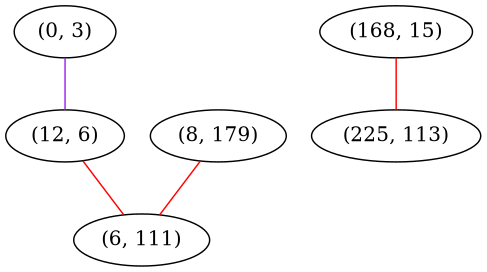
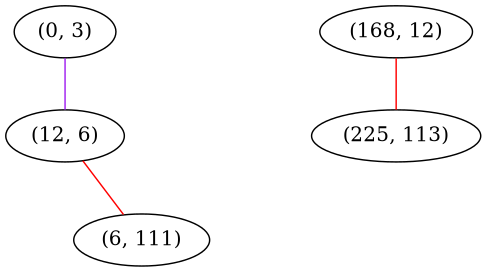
  graph {
    edge [color=red weight=1]
    n1 [label="(0, 3)"]
    "(12, 6)"
    "(6, 111)"
-   "(168, 12)" [label="(168, 15)"]
+   "(168, 12)"
    "(225, 113)"
-   "(8, 179)"
    n1 -- "(12, 6)" [color=purple weight=4]
    "(12, 6)" -- "(6, 111)"
    "(168, 12)" -- "(225, 113)"
-   "(8, 179)" -- "(6, 111)"
  }
